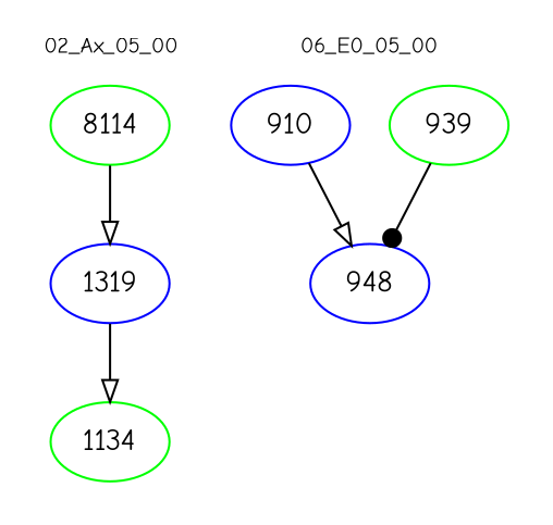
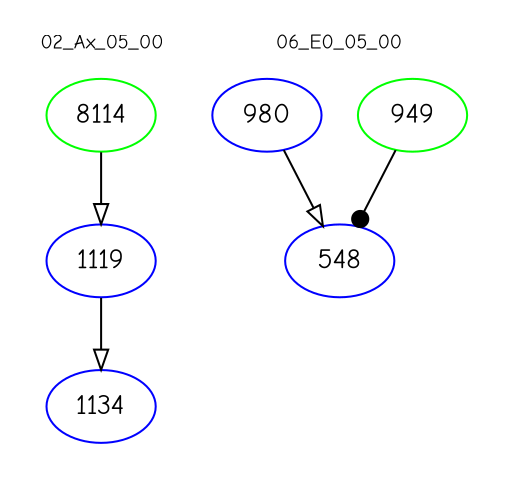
  digraph {
    fontname="Comic Neue"
    node [color=blue fontname="Comic Neue"]
    edge [arrowhead=onormal color=black fontname="Comic Neue"]
    n1 [color=green label=8114]
-   n2 [label=1319]
-   n3 [color=green label=1134]
-   n4 [color=green label=939]
-   n5 [label=948]
-   n6 [label=910]
+   n2 [label=1119]
+   n3 [label=1134]
+   n4 [color=green label=949]
+   n5 [label=548]
+   n6 [label=980]
    subgraph cluster_1 {
      color=white
      fontsize=10
      label="02_Ax_05_00"
      n1
      n2
      n3
    }
    subgraph cluster_2 {
      color=white
      fontsize=10
      label="06_E0_05_00"
      n4
      n5
      n6
    }
    n1 -> n2
    n2 -> n3
    n4 -> n5 [arrowhead=dot]
    n6 -> n5
  }
